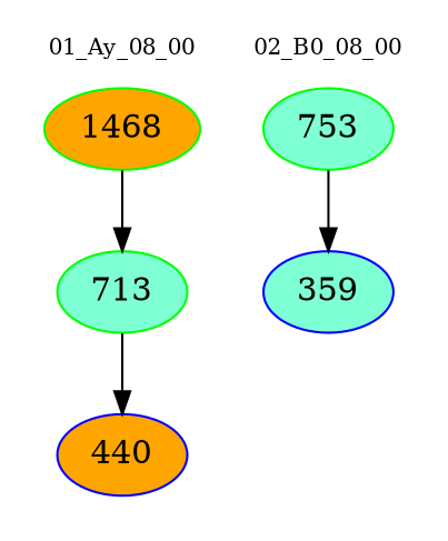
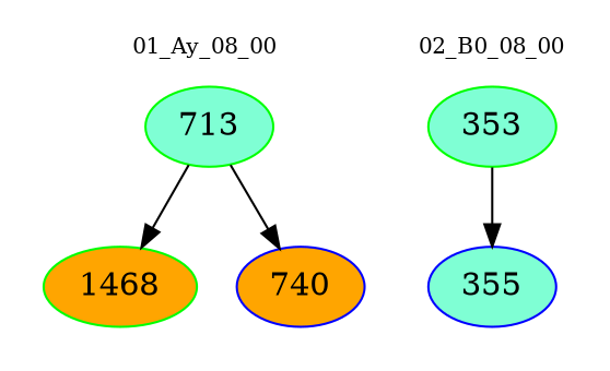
  digraph {
    node [color=green fillcolor=aquamarine style=filled]
    edge [color=black]
    n1 [label=713]
    n2 [fillcolor=orange label=1468]
-   n3 [color=blue fillcolor=orange label=440]
-   n4 [label=753]
-   n5 [color=blue label=359]
+   n3 [color=blue fillcolor=orange label=740]
+   n4 [label=353]
+   n5 [color=blue label=355]
    subgraph cluster_1 {
      color=white
      fontsize=10
      label="01_Ay_08_00"
      n1
      n2
      n3
    }
    subgraph cluster_2 {
      color=white
      fontsize=10
      label="02_B0_08_00"
      n4
      n5
    }
-   n2 -> n1
+   n1 -> n2
    n1 -> n3
    n4 -> n5
  }
